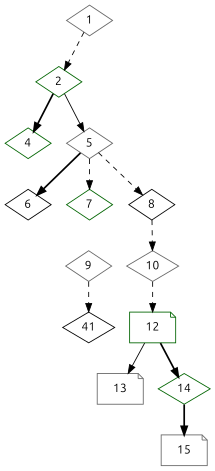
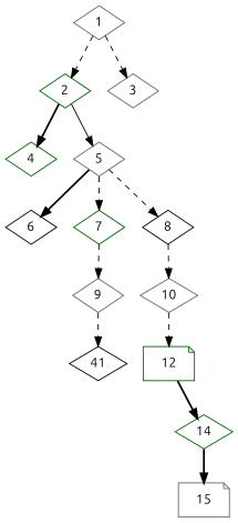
  digraph {
    fontname=Ubuntu
    node [alpha=0.16 color=gray40 fontname=Ubuntu shape=diamond]
    edge [fontname=Ubuntu style=dashed]
    1 [alpha=0.00 expect_size=44416000]
    2 [color=darkgreen expect_size=16461824]
+   3 [expect_size=32578560]
    4 [alpha=0.17 color=darkgreen expect_size=38046720]
    5 [alpha=0.14 expect_size=49816576]
    6 [alpha=0.08 color=black expect_size=50834432]
    7 [alpha=0.10 color=darkgreen expect_size=49490944]
    8 [alpha=0.04 color=black expect_size=36136960]
    9 [alpha=0.03 expect_size=21861376]
    10 [alpha=0.15 expect_size=51976192]
    n11 [color=black expect_size=49589248 label=41]
    12 [alpha=0.15 color=darkgreen expect_size=50467840 shape=note]
-   13 [alpha=0.07 expect_size=40592384 shape=note]
    14 [alpha=0.04 color=darkgreen expect_size=30584832]
    15 [alpha=0.11 expect_size=24137728 shape=note]
    1 -> 2
+   1 -> 3
    2 -> 4 [style=bold]
    2 -> 5 [style=solid]
    5 -> 6 [style=bold]
    5 -> 7
    5 -> 8
+   7 -> 9
    8 -> 10
    9 -> n11
    10 -> 12
-   12 -> 13 [style=solid]
    12 -> 14 [style=bold]
    14 -> 15 [style=bold]
  }
